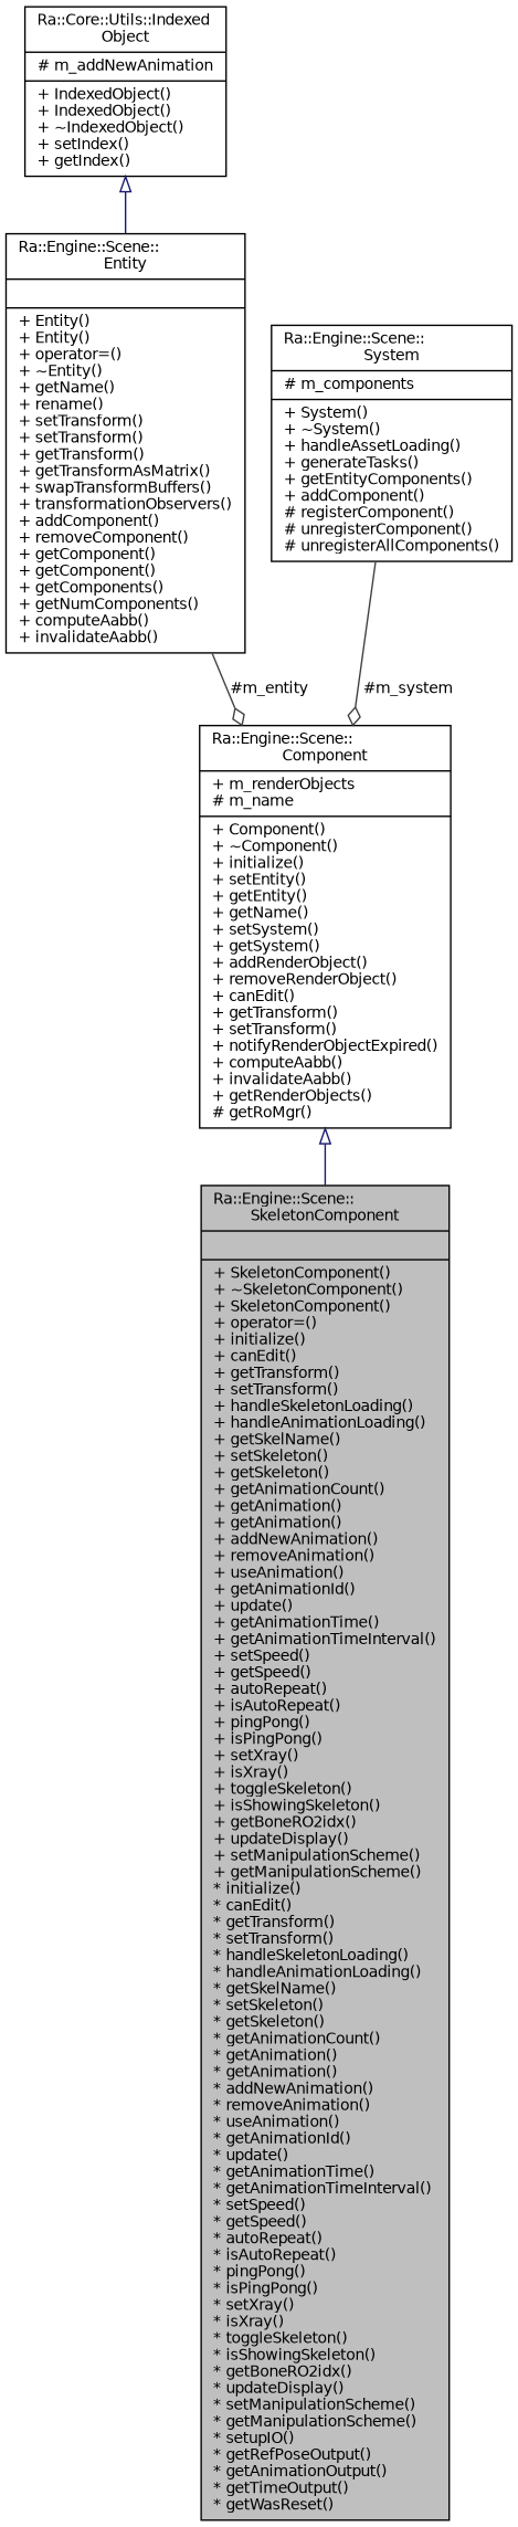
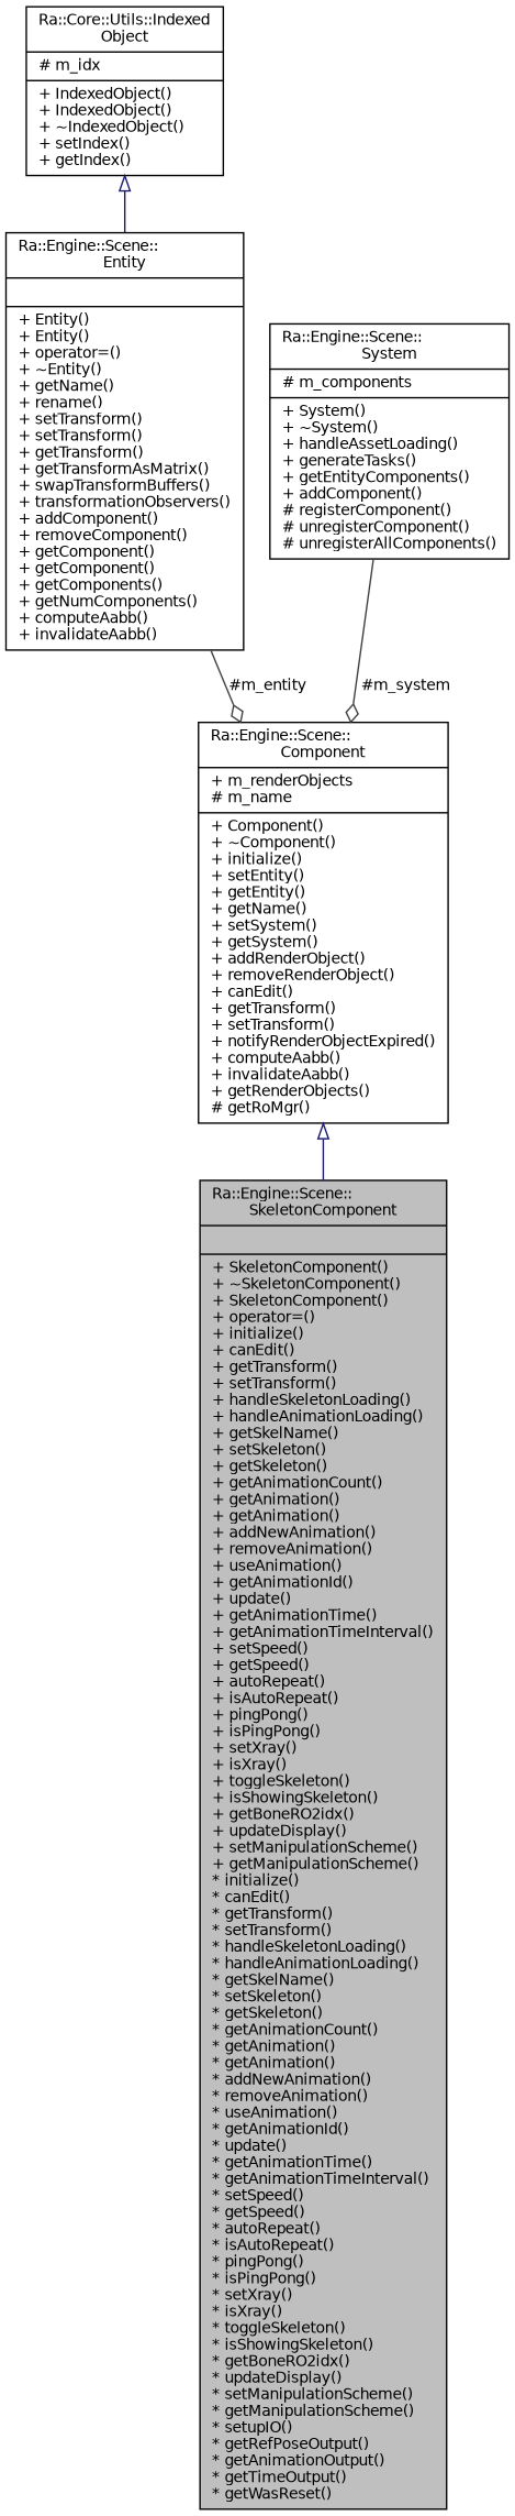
  digraph {
    fontname="DejaVu Sans"
    node [color=black fillcolor=white fontname="DejaVu Sans" fontsize=10 shape=record style=filled]
    edge [color=midnightblue fontname="DejaVu Sans" fontsize=10 labelfontname=Helvetica labelfontsize=10 style=solid]
    n1 [fillcolor=grey75 fontcolor=black height=0.2 label="{Ra::Engine::Scene::\lSkeletonComponent\n||+ SkeletonComponent()\l+ ~SkeletonComponent()\l+ SkeletonComponent()\l+ operator=()\l+ initialize()\l+ canEdit()\l+ getTransform()\l+ setTransform()\l+ handleSkeletonLoading()\l+ handleAnimationLoading()\l+ getSkelName()\l+ setSkeleton()\l+ getSkeleton()\l+ getAnimationCount()\l+ getAnimation()\l+ getAnimation()\l+ addNewAnimation()\l+ removeAnimation()\l+ useAnimation()\l+ getAnimationId()\l+ update()\l+ getAnimationTime()\l+ getAnimationTimeInterval()\l+ setSpeed()\l+ getSpeed()\l+ autoRepeat()\l+ isAutoRepeat()\l+ pingPong()\l+ isPingPong()\l+ setXray()\l+ isXray()\l+ toggleSkeleton()\l+ isShowingSkeleton()\l+ getBoneRO2idx()\l+ updateDisplay()\l+ setManipulationScheme()\l+ getManipulationScheme()\l* initialize()\l* canEdit()\l* getTransform()\l* setTransform()\l* handleSkeletonLoading()\l* handleAnimationLoading()\l* getSkelName()\l* setSkeleton()\l* getSkeleton()\l* getAnimationCount()\l* getAnimation()\l* getAnimation()\l* addNewAnimation()\l* removeAnimation()\l* useAnimation()\l* getAnimationId()\l* update()\l* getAnimationTime()\l* getAnimationTimeInterval()\l* setSpeed()\l* getSpeed()\l* autoRepeat()\l* isAutoRepeat()\l* pingPong()\l* isPingPong()\l* setXray()\l* isXray()\l* toggleSkeleton()\l* isShowingSkeleton()\l* getBoneRO2idx()\l* updateDisplay()\l* setManipulationScheme()\l* getManipulationScheme()\l* setupIO()\l* getRefPoseOutput()\l* getAnimationOutput()\l* getTimeOutput()\l* getWasReset()\l}" width=0.4]
    n2 [height=0.2 label="{Ra::Engine::Scene::\lComponent\n|+ m_renderObjects\l# m_name\l|+ Component()\l+ ~Component()\l+ initialize()\l+ setEntity()\l+ getEntity()\l+ getName()\l+ setSystem()\l+ getSystem()\l+ addRenderObject()\l+ removeRenderObject()\l+ canEdit()\l+ getTransform()\l+ setTransform()\l+ notifyRenderObjectExpired()\l+ computeAabb()\l+ invalidateAabb()\l+ getRenderObjects()\l# getRoMgr()\l}" width=0.4]
    n3 [height=0.2 label="{Ra::Engine::Scene::\lEntity\n||+ Entity()\l+ Entity()\l+ operator=()\l+ ~Entity()\l+ getName()\l+ rename()\l+ setTransform()\l+ setTransform()\l+ getTransform()\l+ getTransformAsMatrix()\l+ swapTransformBuffers()\l+ transformationObservers()\l+ addComponent()\l+ removeComponent()\l+ getComponent()\l+ getComponent()\l+ getComponents()\l+ getNumComponents()\l+ computeAabb()\l+ invalidateAabb()\l}" width=0.4]
-   n4 [height=0.2 label="{Ra::Core::Utils::Indexed\lObject\n|# m_addNewAnimation\l|+ IndexedObject()\l+ IndexedObject()\l+ ~IndexedObject()\l+ setIndex()\l+ getIndex()\l}" width=0.4]
+   n4 [height=0.2 label="{Ra::Core::Utils::Indexed\lObject\n|# m_idx\l|+ IndexedObject()\l+ IndexedObject()\l+ ~IndexedObject()\l+ setIndex()\l+ getIndex()\l}" width=0.4]
    n5 [height=0.2 label="{Ra::Engine::Scene::\lSystem\n|# m_components\l|+ System()\l+ ~System()\l+ handleAssetLoading()\l+ generateTasks()\l+ getEntityComponents()\l+ addComponent()\l# registerComponent()\l# unregisterComponent()\l# unregisterAllComponents()\l}" width=0.4]
    n2 -> n1 [arrowtail=onormal dir=back]
    n3 -> n2 [arrowhead=odiamond color=grey25 label=" #m_entity"]
    n4 -> n3 [arrowtail=onormal dir=back]
    n5 -> n2 [arrowhead=odiamond color=grey25 label=" #m_system"]
  }
